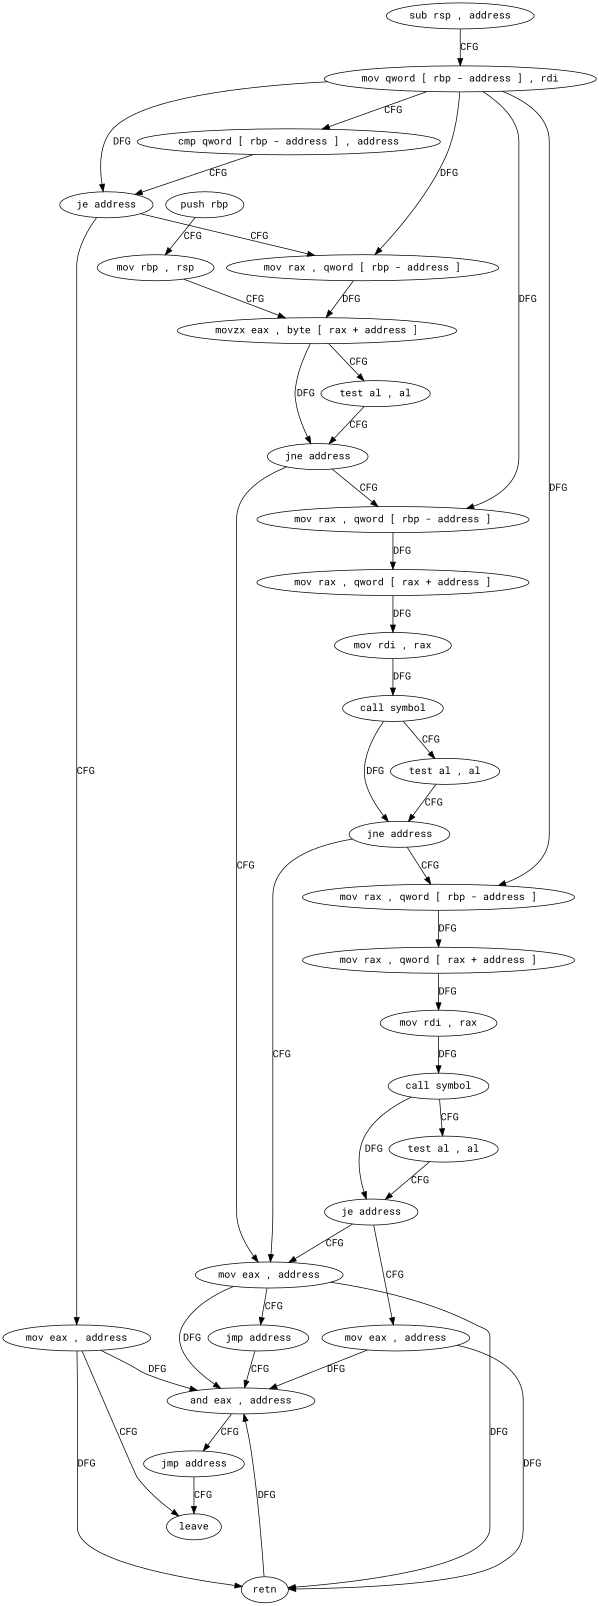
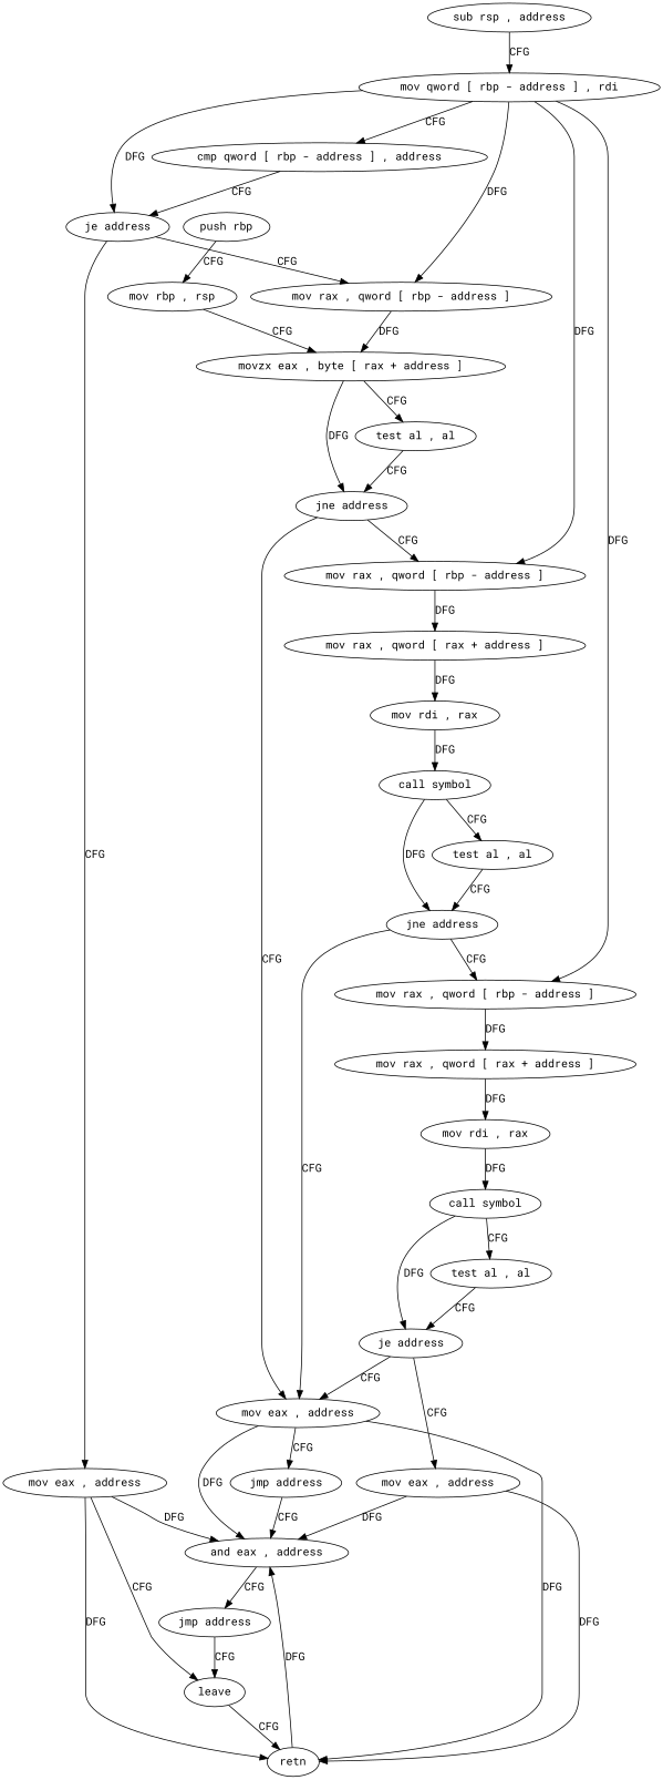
  digraph {
    fontname="Roboto Mono"
    node [fontname="Roboto Mono"]
    edge [fontname="Roboto Mono"]
    n1 [label="push rbp"]
    n2 [label="mov rbp , rsp"]
    n3 [label="movzx eax , byte [ rax + address ]"]
    n4 [label="sub rsp , address"]
    n5 [label="mov qword [ rbp - address ] , rdi"]
    n6 [label="cmp qword [ rbp - address ] , address"]
    n7 [label="je address"]
    n8 [label="mov rax , qword [ rbp - address ]"]
    n9 [label="mov rax , qword [ rbp - address ]"]
    n10 [label="mov rax , qword [ rbp - address ]"]
    n11 [label="mov eax , address"]
    n12 [label="mov rax , qword [ rax + address ]"]
    n13 [label="mov rax , qword [ rax + address ]"]
    n14 [label=leave]
    n15 [label="and eax , address"]
    n16 [label=retn]
    n17 [label="jmp address"]
    n18 [label="test al , al"]
    n19 [label="jne address"]
    n20 [label="mov eax , address"]
    n21 [label="jmp address"]
    n22 [label="mov rdi , rax"]
    n23 [label="call symbol"]
    n24 [label="test al , al"]
    n25 [label="jne address"]
    n26 [label="mov rdi , rax"]
    n27 [label="call symbol"]
    n28 [label="test al , al"]
    n29 [label="je address"]
    n30 [label="mov eax , address"]
    n1 -> n2 [label=CFG]
    n2 -> n3 [label=CFG]
    n3 -> n18 [label=CFG]
    n3 -> n19 [label=DFG]
    n4 -> n5 [label=CFG]
    n5 -> n6 [label=CFG]
    n5 -> n7 [label=DFG]
    n5 -> n8 [label=DFG]
    n5 -> n9 [label=DFG]
    n5 -> n10 [label=DFG]
    n6 -> n7 [label=CFG]
    n7 -> n8 [label=CFG]
    n7 -> n11 [label=CFG]
    n8 -> n3 [label=DFG]
    n9 -> n12 [label=DFG]
    n10 -> n13 [label=DFG]
    n11 -> n14 [label=CFG]
    n11 -> n15 [label=DFG]
    n11 -> n16 [label=DFG]
    n12 -> n22 [label=DFG]
    n13 -> n26 [label=DFG]
+   n14 -> n16 [label=CFG]
    n15 -> n17 [label=CFG]
    n16 -> n15 [label=DFG]
    n17 -> n14 [label=CFG]
    n18 -> n19 [label=CFG]
    n19 -> n9 [label=CFG]
    n19 -> n20 [label=CFG]
    n20 -> n15 [label=DFG]
    n20 -> n16 [label=DFG]
    n20 -> n21 [label=CFG]
    n21 -> n15 [label=CFG]
    n22 -> n23 [label=DFG]
    n23 -> n24 [label=CFG]
    n23 -> n25 [label=DFG]
    n24 -> n25 [label=CFG]
    n25 -> n10 [label=CFG]
    n25 -> n20 [label=CFG]
    n26 -> n27 [label=DFG]
    n27 -> n28 [label=CFG]
    n27 -> n29 [label=DFG]
    n28 -> n29 [label=CFG]
    n29 -> n20 [label=CFG]
    n29 -> n30 [label=CFG]
    n30 -> n15 [label=DFG]
    n30 -> n16 [label=DFG]
  }
